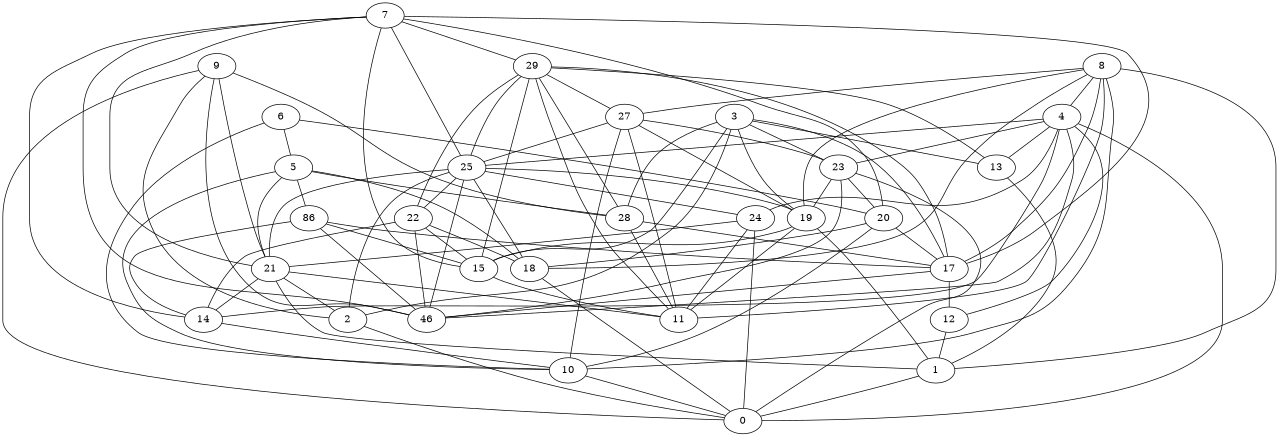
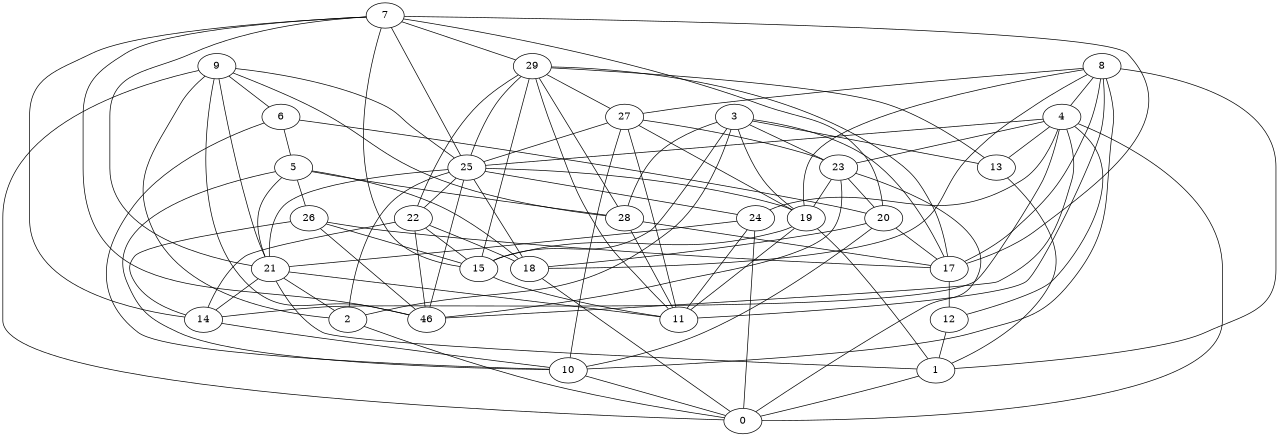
  digraph {
    edge [color=black dir=none]
    23
    0
    19
    n4 [label=46]
    20
    11
    1
    15
    21
    2
    14
    10
    17
    18
    12
    9
    6
    28
    25
    5
    22
-   26 [label=86]
+   26
    29
    13
    27
    24
    3
    7
    4
    8
    subgraph sub_1 {
      23
      0
      19
      n4
      20
      11
      1
      15
      21
      2
      14
      10
      17
      18
      12
      9
      6
      28
      25
      5
      22
      26
      29
      13
      27
      24
      3
      7
      4
      8
    }
    23 -> 0
    23 -> 19
    23 -> n4
    23 -> 20
    19 -> 11
    19 -> 1
    19 -> 15
    20 -> 10
    20 -> 17
    20 -> 18
    1 -> 0
    15 -> 11
    21 -> 11
    21 -> 1
    21 -> 2
    21 -> 14
    2 -> 0
    14 -> 10
    10 -> 0
-   17 -> n4
    17 -> 12
    18 -> 0
    12 -> 1
    9 -> 0
    9 -> n4
    9 -> 21
    9 -> 2
+   9 -> 6
    9 -> 28
+   9 -> 25
    6 -> 20
    6 -> 10
    6 -> 5
    28 -> 11
    28 -> 17
    25 -> 19
    25 -> n4
    25 -> 21
    25 -> 2
    25 -> 18
    25 -> 22
    25 -> 24
    5 -> 21
    5 -> 10
    5 -> 18
    5 -> 28
    5 -> 26
    22 -> n4
    22 -> 15
    22 -> 14
    22 -> 18
    26 -> n4
    26 -> 15
    26 -> 14
    26 -> 17
    29 -> 11
    29 -> 15
    29 -> 17
    29 -> 28
    29 -> 25
    29 -> 22
    29 -> 13
    29 -> 27
    13 -> 1
    27 -> 23
    27 -> 19
    27 -> 11
    27 -> 10
    27 -> 25
    24 -> 0
    24 -> 11
    24 -> 21
    3 -> 23
    3 -> 19
    3 -> 15
    3 -> 2
    3 -> 17
    3 -> 28
    3 -> 13
    7 -> n4
    7 -> 20
    7 -> 15
    7 -> 21
    7 -> 14
    7 -> 17
    7 -> 25
    7 -> 29
    4 -> 23
    4 -> 0
    4 -> n4
    4 -> 14
    4 -> 12
    4 -> 25
    4 -> 13
    4 -> 24
    8 -> 19
    8 -> 11
    8 -> 1
    8 -> 10
    8 -> 17
    8 -> 18
    8 -> 27
    8 -> 4
  }
